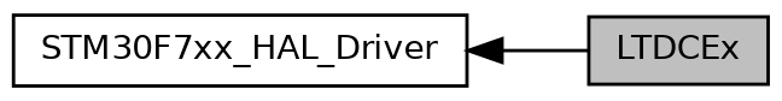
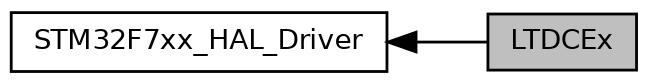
  digraph {
    rankdir=LR
    node [color=black fontname=Helvetica fontsize=10 shape=record style=filled]
    n1 [fillcolor=grey75 fontcolor=black height=0.2 label=LTDCEx width=0.4]
-   n2 [fillcolor=white height=0.2 label=STM30F7xx_HAL_Driver width=0.4]
+   n2 [fillcolor=white height=0.2 label=STM32F7xx_HAL_Driver width=0.4]
    n2 -> n1 [dir=back fontname=Helvetica fontsize=10 labelfontname=Helvetica labelfontsize=10 shape=plaintext style=solid]
  }
